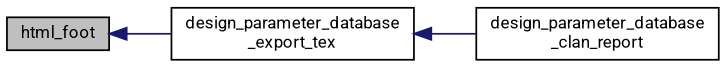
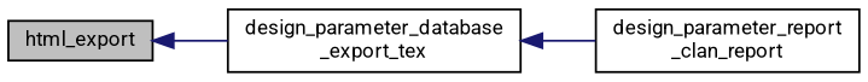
  digraph {
    fontname=Roboto
    rankdir=LR
    node [color=black fillcolor=white fontname=Roboto fontsize=10 shape=record style=filled]
    edge [color=midnightblue dir=back fontname=Roboto fontsize=10 labelfontname=Helvetica labelfontsize=10 style=solid]
-   n1 [fillcolor=grey75 fontcolor=black height=0.2 label=html_foot width=0.4]
+   n1 [fillcolor=grey75 fontcolor=black height=0.2 label=html_export width=0.4]
    n2 [height=0.2 label="design_parameter_database\l_export_tex" width=0.4]
-   n3 [height=0.2 label="design_parameter_database\l_clan_report" width=0.4]
+   n3 [height=0.2 label="design_parameter_report\l_clan_report" width=0.4]
    n1 -> n2
    n2 -> n3
  }
